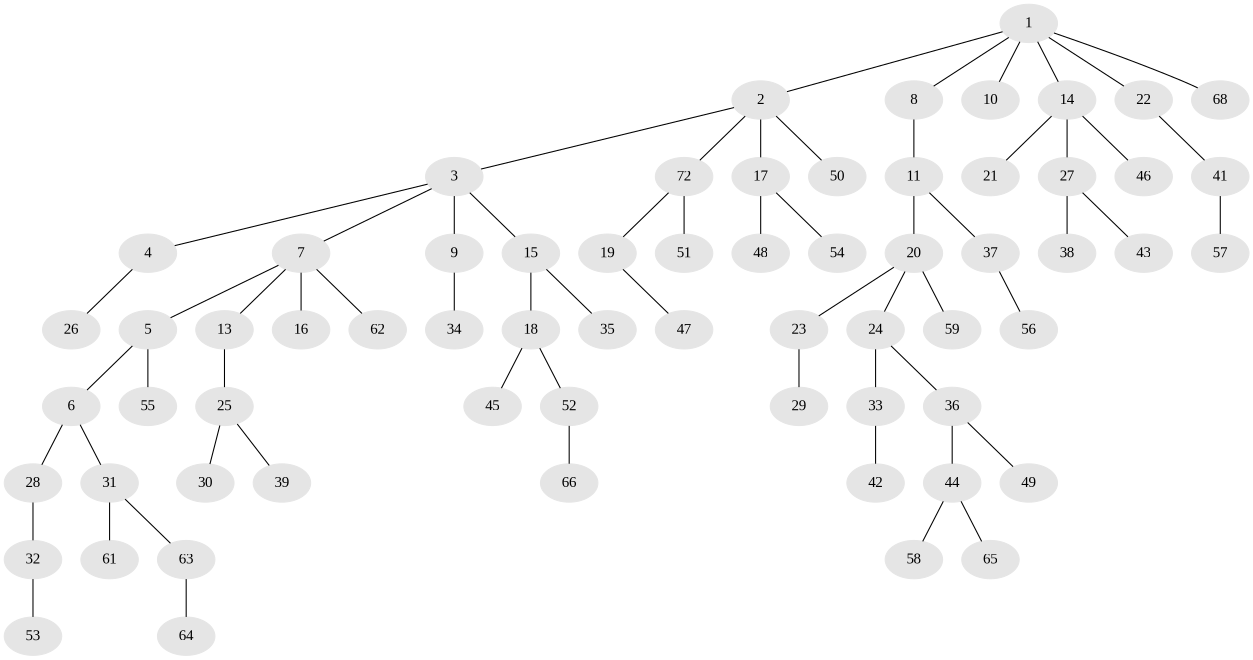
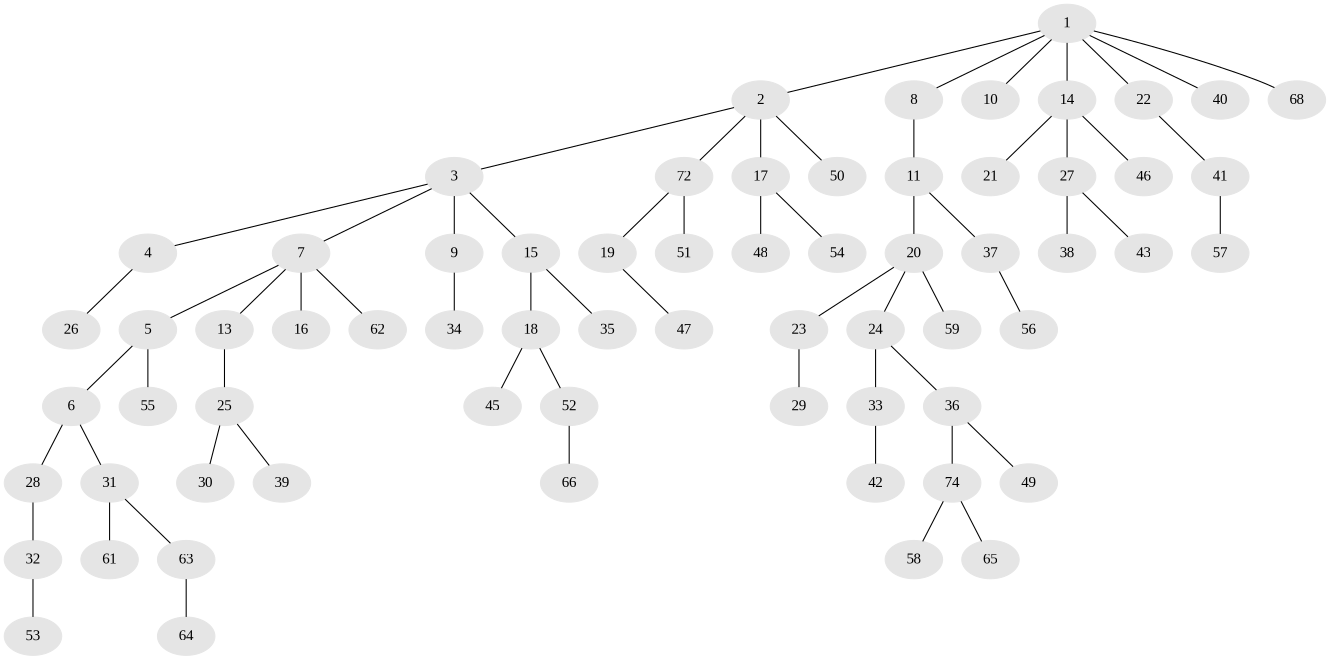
  graph {
    fontname="Liberation Serif"
    node [color=gray90 fontname="Liberation Serif" style=filled]
    edge [fontname="Liberation Serif"]
    1
    2
    8
    10
    14
    22
+   40
    n8 [label=68]
    3
    n10 [label=72]
    17
    50
    11
    21
    27
    46
    41
    4
    7
    9
    15
    19
    51
    48
    54
    26
    5
    6
    55
    13
    16
    62
    34
    18
    35
    28
    31
    32
    61
    63
    25
    20
    37
    23
    24
    59
    56
    47
    30
    39
    38
    43
    45
    52
    66
    29
    33
    36
    57
    42
-   44
+   44 [label=74]
    49
    53
    64
    58
    65
    1 -- 2
    1 -- 8
    1 -- 10
    1 -- 14
    1 -- 22
+   1 -- 40
    1 -- n8
    2 -- 3
    2 -- n10
    2 -- 17
    2 -- 50
    8 -- 11
    14 -- 21
    14 -- 27
    14 -- 46
    22 -- 41
    3 -- 4
    3 -- 7
    3 -- 9
    3 -- 15
    n10 -- 19
    n10 -- 51
    17 -- 48
    17 -- 54
    11 -- 20
    11 -- 37
    27 -- 38
    27 -- 43
    41 -- 57
    4 -- 26
    7 -- 5
    7 -- 13
    7 -- 16
    7 -- 62
    9 -- 34
    15 -- 18
    15 -- 35
    19 -- 47
    5 -- 6
    5 -- 55
    6 -- 28
    6 -- 31
    13 -- 25
    18 -- 45
    18 -- 52
    28 -- 32
    31 -- 61
    31 -- 63
    32 -- 53
    63 -- 64
    25 -- 30
    25 -- 39
    20 -- 23
    20 -- 24
    20 -- 59
    37 -- 56
    23 -- 29
    24 -- 33
    24 -- 36
    52 -- 66
    33 -- 42
    36 -- 44
    36 -- 49
    44 -- 58
    44 -- 65
  }
